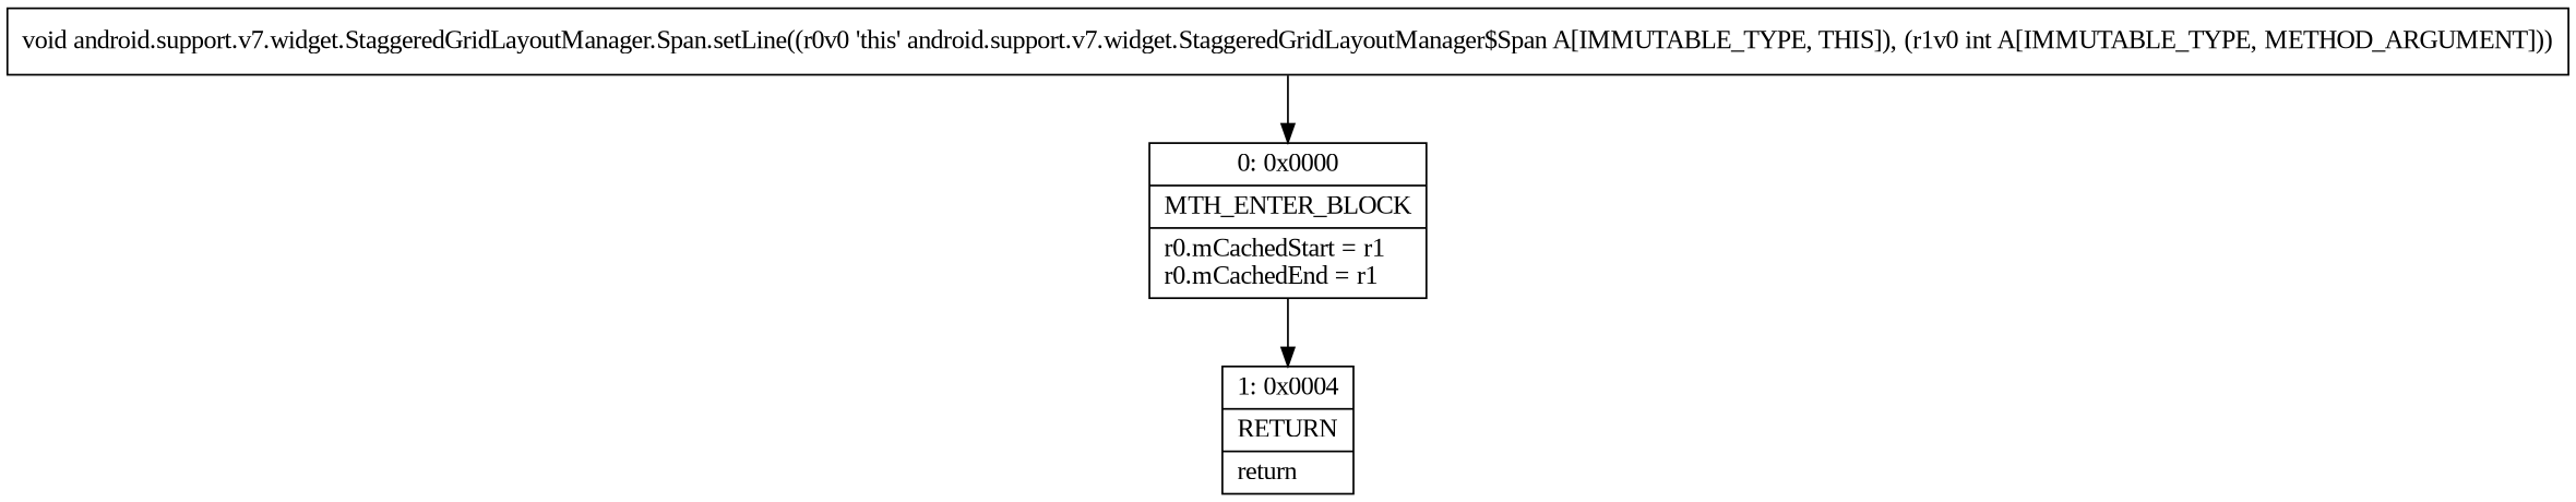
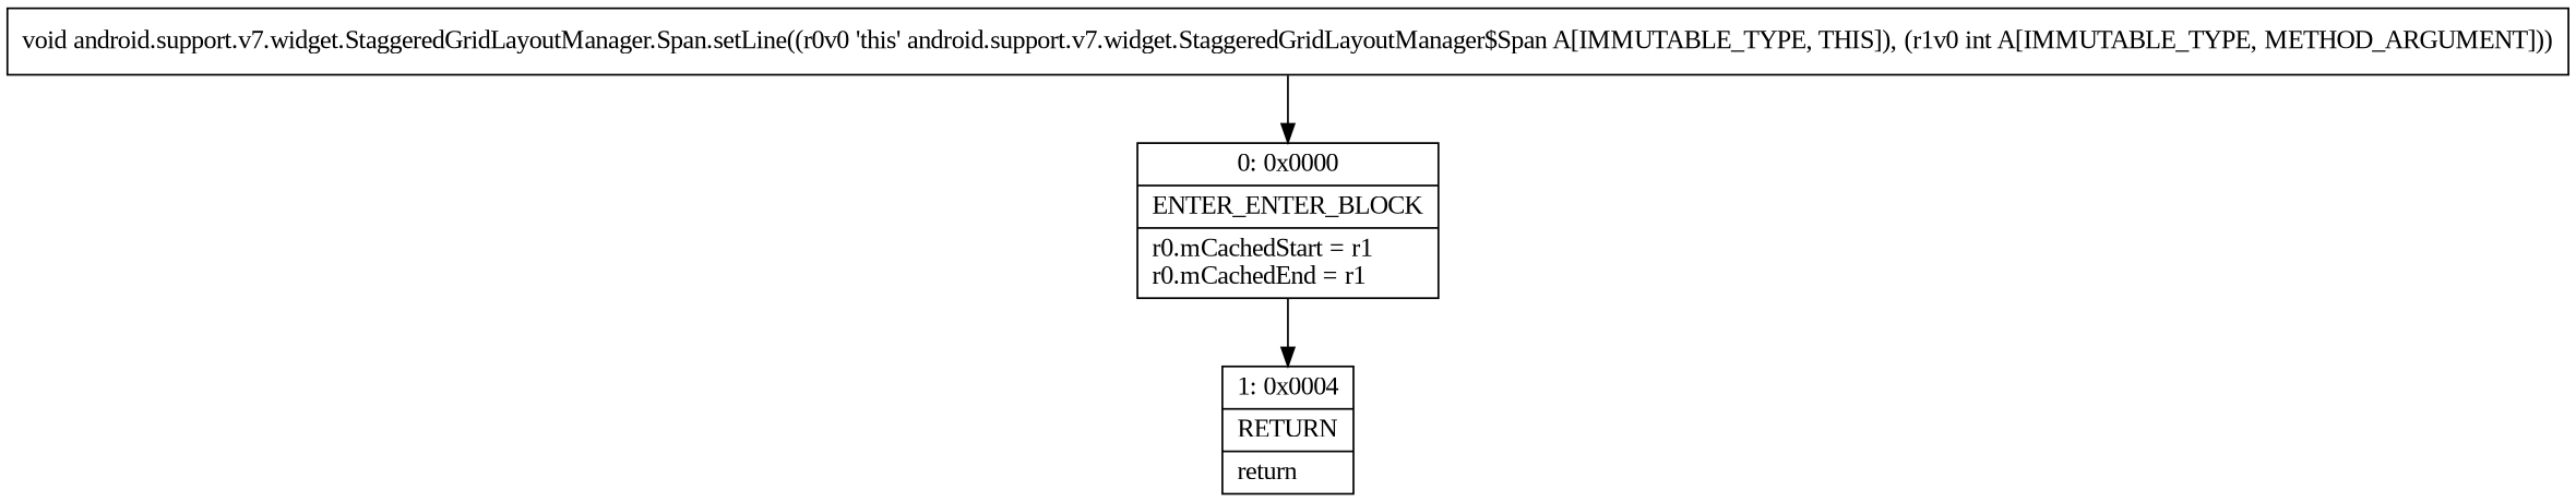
  digraph {
    fontname="Liberation Serif"
    node [shape=record fontname="Liberation Serif"]
    edge [fontname="Liberation Serif"]
-   n1 [label="{0\:\ 0x0000|MTH_ENTER_BLOCK\l|r0.mCachedStart = r1\lr0.mCachedEnd = r1\l}"]
+   n1 [label="{0\:\ 0x0000|ENTER_ENTER_BLOCK\l|r0.mCachedStart = r1\lr0.mCachedEnd = r1\l}"]
    n2 [label="{1\:\ 0x0004|RETURN\l|return\l}"]
    n3 [label="{void android.support.v7.widget.StaggeredGridLayoutManager.Span.setLine((r0v0 'this' android.support.v7.widget.StaggeredGridLayoutManager$Span A[IMMUTABLE_TYPE, THIS]), (r1v0 int A[IMMUTABLE_TYPE, METHOD_ARGUMENT])) }"]
    n1 -> n2
    n3 -> n1
  }
